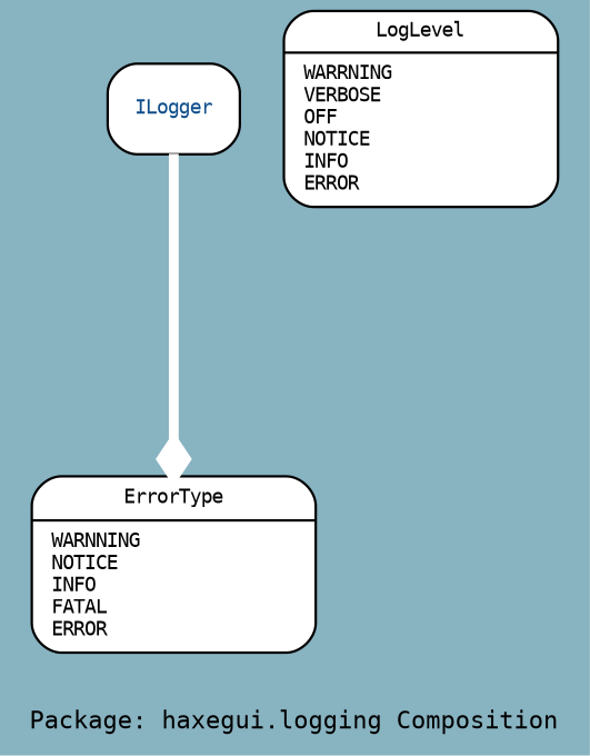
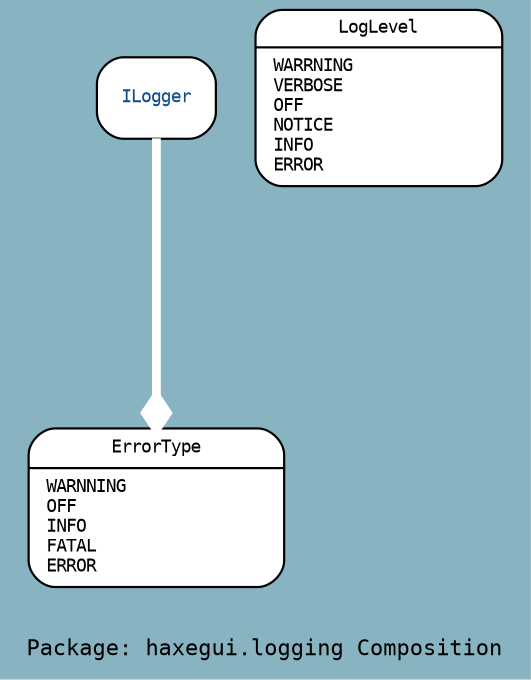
  digraph {
    bgcolor="#88B3C1"
    fontcolor=black
    fontname="DejaVu Sans Mono"
    fontsize=10
    label="Package: haxegui.logging Composition"
    rankdir=TB
    node [color=black fillcolor=white fontcolor=black fontname="DejaVu Sans Mono" fontsize=8 shape=record style="rounded,filled"]
    n1 [fontcolor="#104E8B" height=0.50 label="{ILogger}" portPos=ILogger width=0.75]
-   n2 [height=0.81 label="{ErrorType|WARNNING\lNOTICE\lINFO\lFATAL\lERROR\l}" width=1.61]
+   n2 [height=0.81 label="{ErrorType|WARNNING\lOFF\lINFO\lFATAL\lERROR\l}" width=1.61]
    n3 [height=0.94 label="{LogLevel|WARRNING\lVERBOSE\lOFF\lNOTICE\lINFO\lERROR\l}" width=1.56]
    n1 -> n2 [arrowhead=diamond arrowsize=1.25 color=white fontcolor=black fontname="DejaVu Sans Mono" fontsize=8 minlen=3 style="setlinewidth(4)"]
  }
